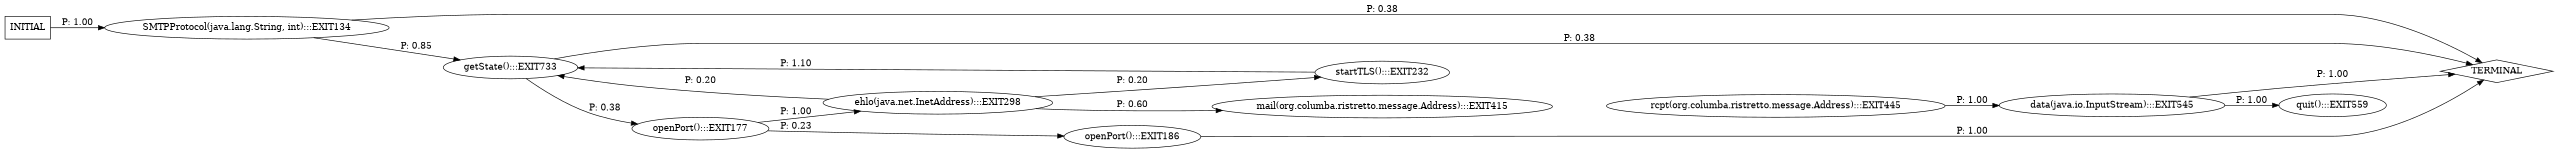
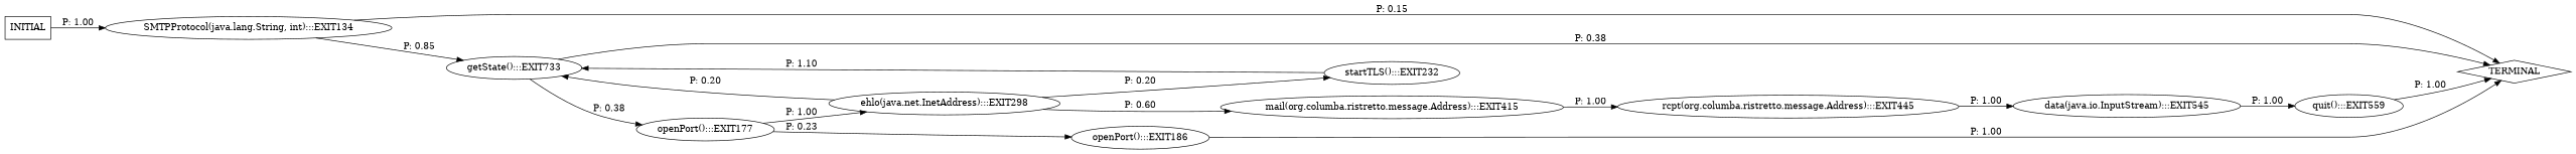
  digraph {
    rankdir=LR
    n1 [label="SMTPProtocol(java.lang.String, int):::EXIT134"]
    n2 [label="getState():::EXIT733"]
    n3 [label=TERMINAL shape=diamond]
    n4 [label="openPort():::EXIT177"]
    n5 [label="data(java.io.InputStream):::EXIT545"]
    n6 [label="quit():::EXIT559"]
    n7 [label="ehlo(java.net.InetAddress):::EXIT298"]
    n8 [label="mail(org.columba.ristretto.message.Address):::EXIT415"]
    n9 [label="startTLS():::EXIT232"]
    n10 [label="rcpt(org.columba.ristretto.message.Address):::EXIT445"]
    n11 [label="openPort():::EXIT186"]
    n12 [label=INITIAL shape=box]
    n1 -> n2 [label="P: 0.85"]
-   n1 -> n3 [label="P: 0.38"]
+   n1 -> n3 [label="P: 0.15"]
    n2 -> n3 [label="P: 0.38"]
    n2 -> n4 [label="P: 0.38"]
    n4 -> n7 [label="P: 1.00"]
    n4 -> n11 [label="P: 0.23"]
    n5 -> n6 [label="P: 1.00"]
-   n5 -> n3 [label="P: 1.00"]
+   n6 -> n3 [label="P: 1.00"]
    n7 -> n2 [label="P: 0.20"]
    n7 -> n8 [label="P: 0.60"]
    n7 -> n9 [label="P: 0.20"]
+   n8 -> n10 [label="P: 1.00"]
    n9 -> n2 [label="P: 1.10"]
    n10 -> n5 [label="P: 1.00"]
    n11 -> n3 [label="P: 1.00"]
    n12 -> n1 [label="P: 1.00"]
  }
